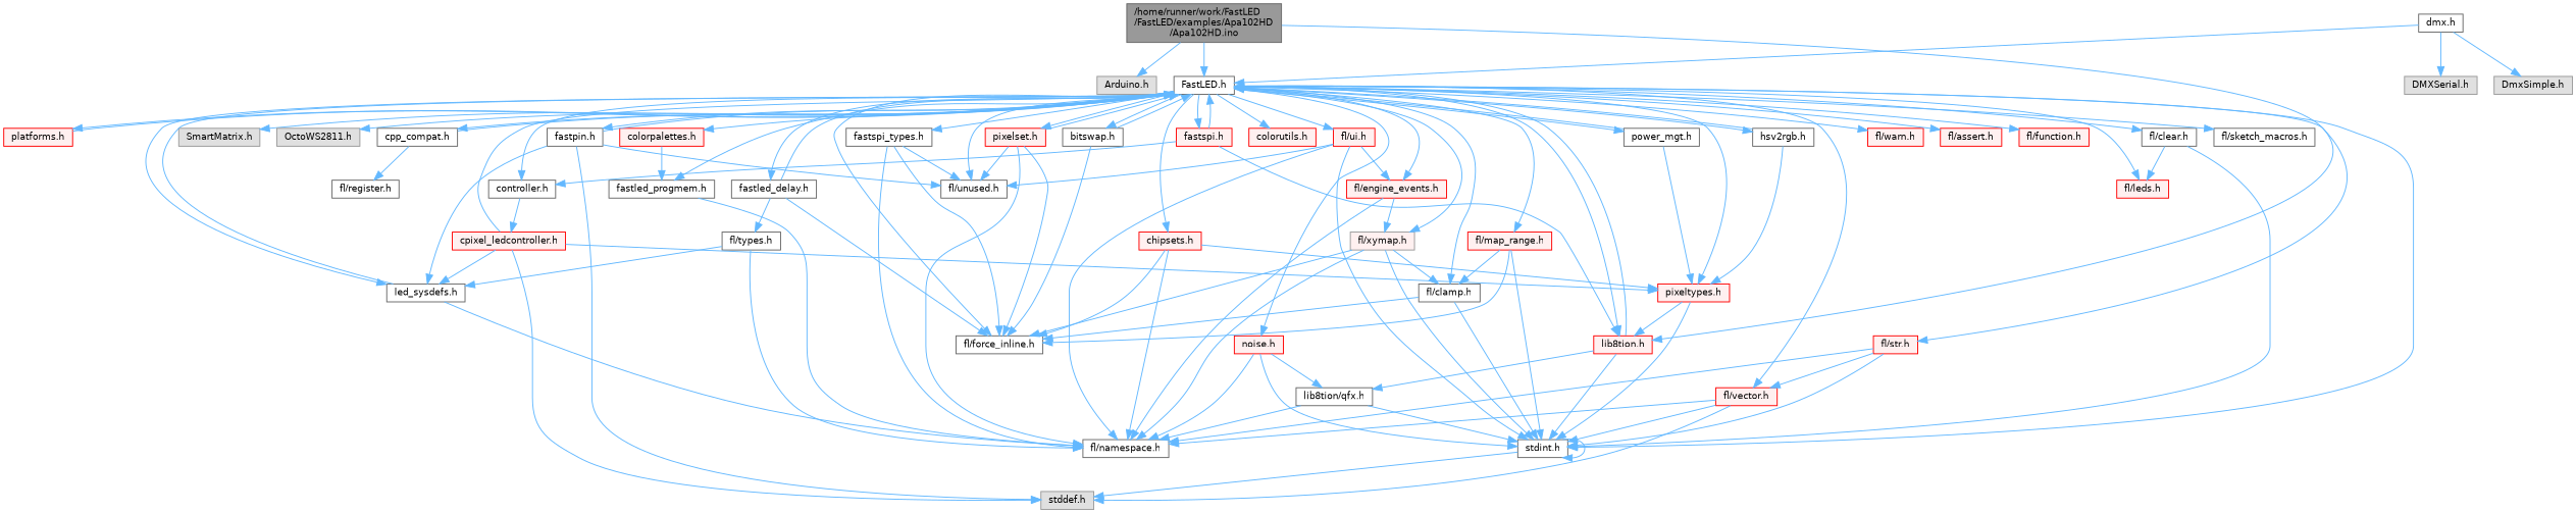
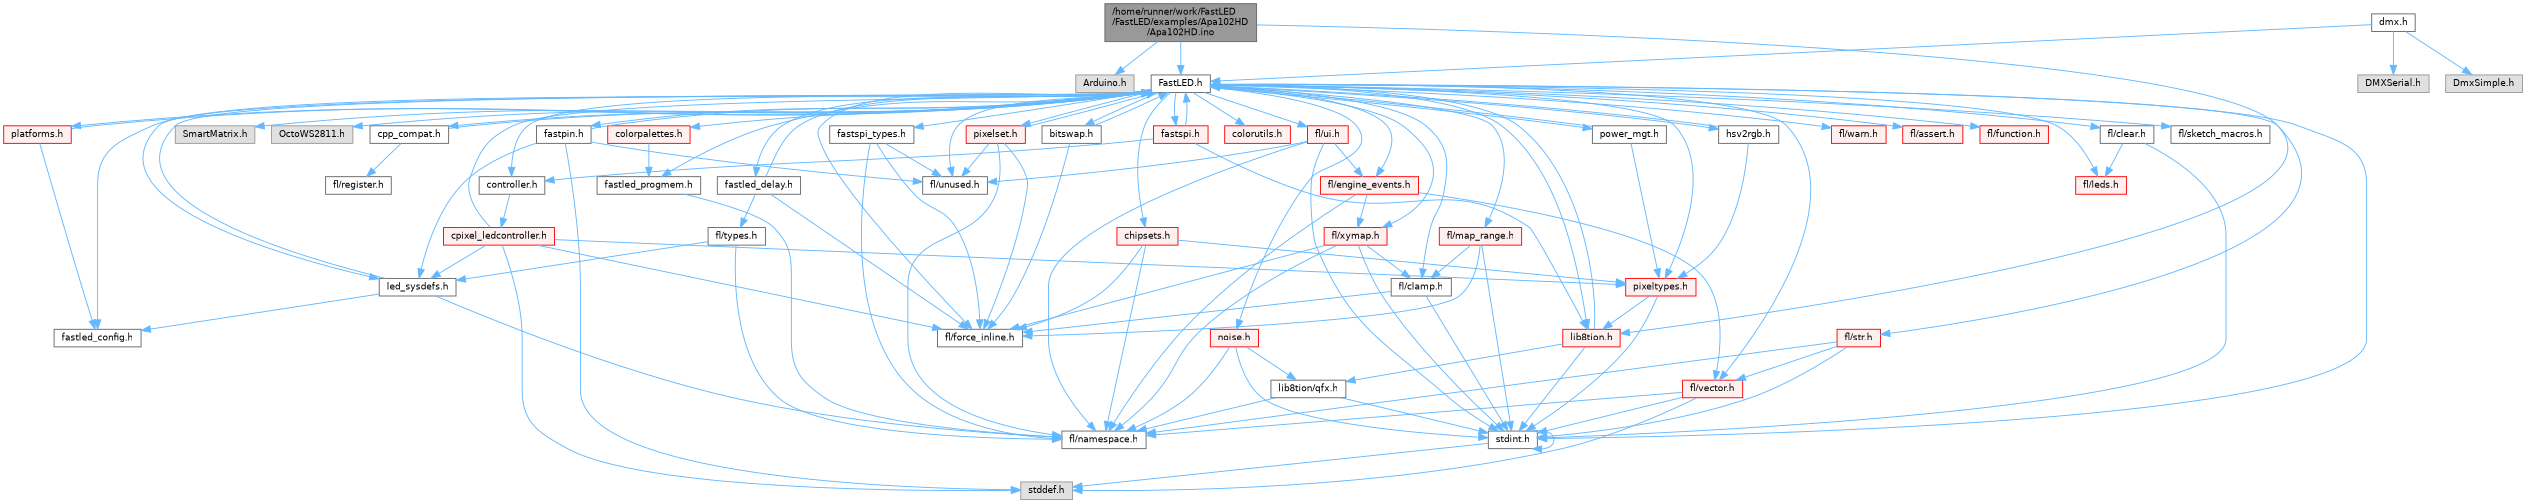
  digraph {
    node [color=grey40 fillcolor=white fontname=Helvetica fontsize=10 shape=box style=filled]
    edge [color=steelblue1 fontname=Helvetica fontsize=10 labelfontname=Helvetica labelfontsize=10 style=solid]
    n1 [color=gray40 fillcolor=grey60 fontcolor=black height=0.2 label="/home/runner/work/FastLED\l/FastLED/examples/Apa102HD\l/Apa102HD.ino" width=0.4]
    n2 [color=grey60 fillcolor="#E0E0E0" height=0.2 label="Arduino.h" width=0.4]
    n3 [height=0.2 label="FastLED.h" width=0.4]
    n4 [color=red fillcolor="#FFF0F0" height=0.2 label="lib8tion.h" width=0.4]
    n5 [height=0.2 label="stdint.h" width=0.4]
    n6 [color=grey60 fillcolor="#E0E0E0" height=0.2 label="SmartMatrix.h" width=0.4]
    n7 [color=grey60 fillcolor="#E0E0E0" height=0.2 label="OctoWS2811.h" width=0.4]
    n8 [height=0.2 label="fl/force_inline.h" width=0.4]
    n9 [height=0.2 label="cpp_compat.h" width=0.4]
+   n10 [height=0.2 label="fastled_config.h" width=0.4]
    n11 [height=0.2 label="led_sysdefs.h" width=0.4]
    n12 [height=0.2 label="fastled_delay.h" width=0.4]
    n13 [height=0.2 label="bitswap.h" width=0.4]
    n14 [height=0.2 label="controller.h" width=0.4]
    n15 [color=red fillcolor="#FFF0F0" height=0.2 label="pixeltypes.h" width=0.4]
    n16 [height=0.2 label="fastpin.h" width=0.4]
    n17 [height=0.2 label="fl/unused.h" width=0.4]
    n18 [height=0.2 label="fastspi_types.h" width=0.4]
    n19 [color=red fillcolor="#FFF0F0" height=0.2 label="platforms.h" width=0.4]
    n20 [height=0.2 label="fastled_progmem.h" width=0.4]
    n21 [height=0.2 label="hsv2rgb.h" width=0.4]
    n22 [color=red fillcolor="#FFF0F0" height=0.2 label="colorutils.h" width=0.4]
    n23 [color=red fillcolor="#FFF0F0" height=0.2 label="pixelset.h" width=0.4]
    n24 [color=red fillcolor="#FFF0F0" height=0.2 label="colorpalettes.h" width=0.4]
    n25 [color=red fillcolor="#FFF0F0" height=0.2 label="noise.h" width=0.4]
    n26 [height=0.2 label="power_mgt.h" width=0.4]
    n27 [color=red fillcolor="#FFF0F0" height=0.2 label="fastspi.h" width=0.4]
    n28 [color=red fillcolor="#FFF0F0" height=0.2 label="chipsets.h" width=0.4]
    n29 [color=red fillcolor="#FFF0F0" height=0.2 label="fl/engine_events.h" width=0.4]
    n30 [color=red fillcolor="#FFF0F0" height=0.2 label="fl/vector.h" width=0.4]
-   n31 [color=grey60 fillcolor="#FFF0F0" height=0.2 label="fl/xymap.h" width=0.4]
+   n31 [color=red fillcolor="#FFF0F0" height=0.2 label="fl/xymap.h" width=0.4]
    n32 [height=0.2 label="fl/clamp.h" width=0.4]
    n33 [color=red fillcolor="#FFF0F0" height=0.2 label="fl/leds.h" width=0.4]
    n34 [color=red fillcolor="#FFF0F0" height=0.2 label="fl/str.h" width=0.4]
    n35 [color=red fillcolor="#FFF0F0" height=0.2 label="fl/map_range.h" width=0.4]
    n36 [color=red fillcolor="#FFF0F0" height=0.2 label="fl/warn.h" width=0.4]
    n37 [color=red fillcolor="#FFF0F0" height=0.2 label="fl/assert.h" width=0.4]
    n38 [color=red fillcolor="#FFF0F0" height=0.2 label="fl/function.h" width=0.4]
    n39 [height=0.2 label="fl/clear.h" width=0.4]
    n40 [color=red fillcolor="#FFF0F0" height=0.2 label="fl/ui.h" width=0.4]
    n41 [height=0.2 label="fl/sketch_macros.h" width=0.4]
    n42 [height=0.2 label="lib8tion/qfx.h" width=0.4]
    n43 [color=grey60 fillcolor="#E0E0E0" height=0.2 label="stddef.h" width=0.4]
    n44 [height=0.2 label="fl/register.h" width=0.4]
    n45 [height=0.2 label="fl/namespace.h" width=0.4]
    n46 [height=0.2 label="fl/types.h" width=0.4]
    n47 [color=red fillcolor="#FFF0F0" height=0.2 label="cpixel_ledcontroller.h" width=0.4]
    n48 [height=0.2 label="dmx.h" width=0.4]
    n49 [color=grey60 fillcolor="#E0E0E0" height=0.2 label="DmxSimple.h" width=0.4]
    n50 [color=grey60 fillcolor="#E0E0E0" height=0.2 label="DMXSerial.h" width=0.4]
    n1 -> n2
    n1 -> n3
    n1 -> n4
    n3 -> n4
    n3 -> n5
    n3 -> n6
    n3 -> n7
    n3 -> n8
    n3 -> n9
+   n3 -> n10
    n3 -> n11
    n3 -> n12
    n3 -> n13
    n3 -> n14
    n3 -> n15
    n3 -> n16
    n3 -> n17
    n3 -> n18
    n3 -> n19
    n3 -> n20
    n3 -> n21
    n3 -> n22
    n3 -> n23
    n3 -> n24
    n3 -> n25
    n3 -> n26
    n3 -> n27
    n3 -> n28
    n3 -> n29
    n3 -> n30
    n3 -> n31
    n3 -> n32
    n3 -> n33
    n3 -> n34
    n3 -> n35
    n3 -> n36
    n3 -> n37
    n3 -> n38
    n3 -> n39
    n3 -> n40
    n3 -> n41
    n4 -> n3
    n4 -> n5
    n4 -> n42
    n5 -> n5
    n5 -> n43
    n9 -> n3
    n9 -> n44
    n11 -> n3
+   n11 -> n10
    n11 -> n45
    n12 -> n3
    n12 -> n8
    n12 -> n46
    n13 -> n3
    n13 -> n8
    n14 -> n47
    n15 -> n4
    n15 -> n5
    n16 -> n3
    n16 -> n11
    n16 -> n17
    n16 -> n43
    n18 -> n8
    n18 -> n17
    n18 -> n45
    n19 -> n3
+   n19 -> n10
    n20 -> n45
    n21 -> n3
    n21 -> n15
    n23 -> n3
    n23 -> n8
    n23 -> n17
    n23 -> n45
    n24 -> n20
    n25 -> n5
    n25 -> n42
    n25 -> n45
    n26 -> n3
    n26 -> n15
    n27 -> n3
    n27 -> n4
    n27 -> n14
    n28 -> n8
    n28 -> n15
    n28 -> n45
+   n29 -> n30
    n29 -> n31
    n29 -> n45
    n30 -> n5
    n30 -> n43
    n30 -> n45
    n31 -> n5
    n31 -> n8
    n31 -> n32
    n31 -> n45
    n32 -> n5
    n32 -> n8
    n34 -> n5
    n34 -> n30
    n34 -> n45
    n35 -> n5
    n35 -> n8
    n35 -> n32
    n39 -> n5
    n39 -> n33
    n40 -> n5
    n40 -> n17
    n40 -> n29
    n40 -> n45
    n42 -> n5
    n42 -> n45
    n46 -> n11
    n46 -> n45
    n47 -> n3
+   n47 -> n8
    n47 -> n11
    n47 -> n15
    n47 -> n43
    n48 -> n3
    n48 -> n49
    n48 -> n50
  }
